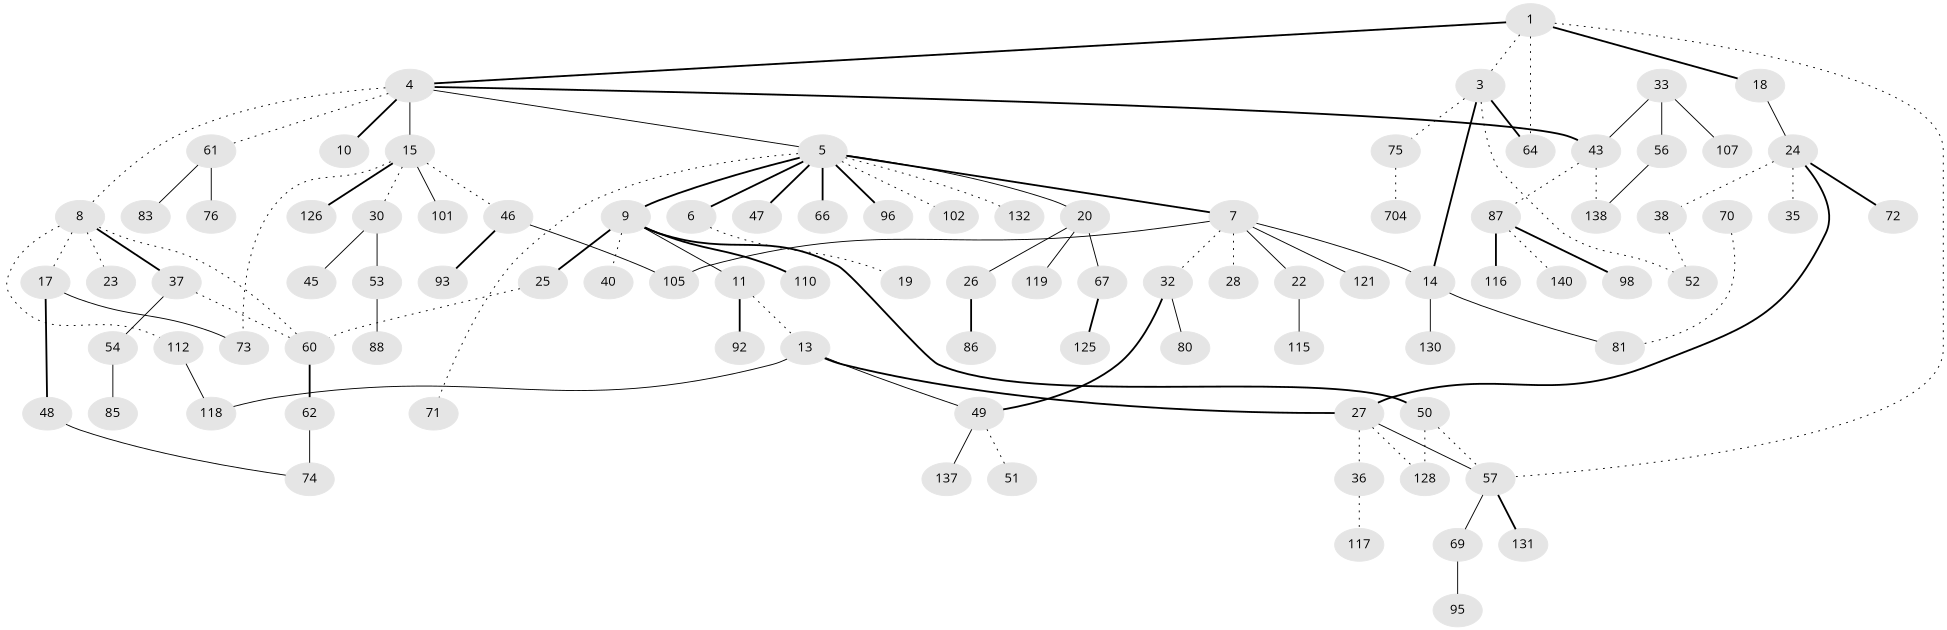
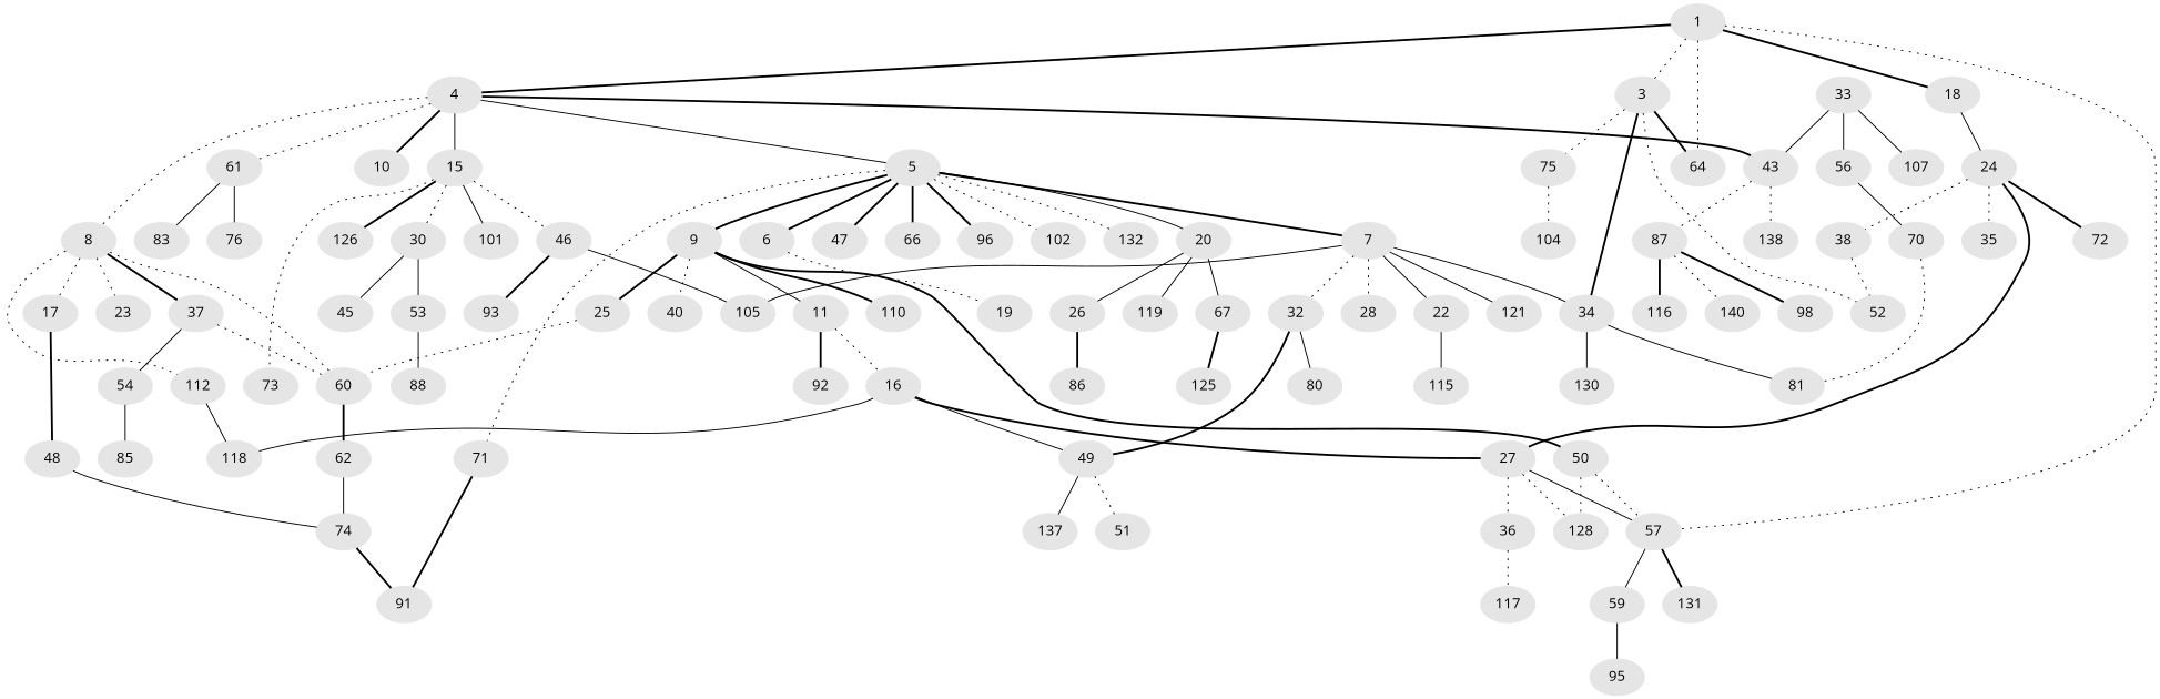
  graph {
    fontname="Open Sans"
    node [color=gray90 fontname="Open Sans" style=filled]
    edge [fontname="Open Sans" style=solid]
    1 [super="+2"]
    3 [super="+21"]
    4
    18 [super="+127"]
    57 [super="+59"]
    64
-   34 [super="+65" label=14]
+   34 [super="+65"]
    52 [super="+134"]
    75 [super="+77"]
    5 [super="+12"]
    8 [super="+16"]
    10 [super="+82"]
    15 [super="+29"]
    61 [super="+68"]
    43
    24 [super="+97"]
-   69 [super="+79"]
+   69 [super="+79" label=59]
    131
    81 [super="+108"]
    130
-   104 [label=704]
+   104
    6 [super="+136"]
    7 [super="+103"]
    9 [super="+14"]
    20 [super="+63"]
    47 [super="+109"]
    66
    71 [super="+123"]
    96 [super="+114"]
    102
    132
    17 [super="+55"]
    23 [super="+122"]
    37
    60 [super="+111"]
    112
    30 [super="+31"]
    46 [super="+139"]
    73 [super="+129"]
    101 [super="+124"]
    126
    33 [super="+100"]
    56
    107
    76 [super="+99"]
    83
    19 [super="+113"]
    22 [super="+39"]
    28
    32 [super="+78"]
    105
    121
    11 [super="+89"]
    25 [super="+94"]
    40
    50
    110
    26 [super="+42"]
    67
    119 [super="+133"]
+   91 [super="+120"]
    115
    49
    80
    48
    54 [super="+84"]
    62
    118
-   13 [super="+44"]
+   13 [super="+44" label=16]
    92
    128
    27 [super="+41"]
    36
    51
    137
    45
    53
    93
    74 [super="+88"]
    35 [super="+135"]
    38
    72 [super="+106"]
    86
    125
    117
    n86 [label=88 super="+142"]
    87 [super="+90"]
    138
    70 [super="+141"]
    85
    98
    116
    140
    95
    1 -- 3 [style=dotted]
    1 -- 4 [style=bold]
    1 -- 18 [style=bold]
    1 -- 57 [style=dotted]
    1 -- 64 [style=dotted]
    3 -- 64 [style=bold]
    3 -- 34 [style=bold]
    3 -- 52 [style=dotted]
    3 -- 75 [style=dotted]
    4 -- 5
    4 -- 8 [style=dotted]
    4 -- 10 [style=bold]
    4 -- 15
    4 -- 61 [style=dotted]
    4 -- 43 [style=bold]
    18 -- 24
    57 -- 69
    57 -- 131 [style=bold]
    34 -- 81
    34 -- 130
    75 -- 104 [style=dotted]
    5 -- 6 [style=bold]
    5 -- 7 [style=bold]
    5 -- 9 [style=bold]
    5 -- 20
    5 -- 47 [style=bold]
    5 -- 66 [style=bold]
    5 -- 71 [style=dotted]
    5 -- 96 [style=bold]
    5 -- 102 [style=dotted]
    5 -- 132 [style=dotted]
    8 -- 17 [style=dotted]
    8 -- 23 [style=dotted]
    8 -- 37 [style=bold]
    8 -- 60 [style=dotted]
    8 -- 112 [style=dotted]
    15 -- 30 [style=dotted]
    15 -- 46 [style=dotted]
    15 -- 73 [style=dotted]
    15 -- 101
    15 -- 126 [style=bold]
    61 -- 76
    61 -- 83
    43 -- 87 [style=dotted]
    43 -- 138 [style=dotted]
    24 -- 27 [style=bold]
    24 -- 35 [style=dotted]
    24 -- 38 [style=dotted]
    24 -- 72 [style=bold]
    69 -- 95
    6 -- 19 [style=dotted]
    7 -- 34
    7 -- 22
    7 -- 28 [style=dotted]
    7 -- 32 [style=dotted]
    7 -- 105
    7 -- 121
    9 -- 11
    9 -- 25 [style=bold]
    9 -- 40 [style=dotted]
    9 -- 50 [style=bold]
    9 -- 110 [style=bold]
    20 -- 26
    20 -- 67
    20 -- 119
-   17 -- 73
+   71 -- 91 [style=bold]
    17 -- 48 [style=bold]
    37 -- 60 [style=dotted]
    37 -- 54
    60 -- 62 [style=bold]
    112 -- 118
    30 -- 45
    30 -- 53
    46 -- 105
    46 -- 93 [style=bold]
    33 -- 43
    33 -- 56
    33 -- 107
-   56 -- 138
+   56 -- 70
    22 -- 115
    32 -- 49 [style=bold]
    32 -- 80
    11 -- 13 [style=dotted]
    11 -- 92 [style=bold]
    25 -- 60 [style=dotted]
    50 -- 57 [style=dotted]
    50 -- 128 [style=dotted]
    26 -- 86 [style=bold]
    67 -- 125 [style=bold]
    49 -- 51 [style=dotted]
    49 -- 137
    48 -- 74
    54 -- 85
    62 -- 74
    13 -- 49
    13 -- 118
    13 -- 27 [style=bold]
    27 -- 57
    27 -- 128 [style=dotted]
    27 -- 36 [style=dotted weight=2]
    36 -- 117 [style=dotted]
    53 -- n86
+   74 -- 91 [style=bold]
    38 -- 52 [style=dotted]
    87 -- 98 [style=bold]
    87 -- 116 [style=bold]
    87 -- 140 [style=dotted]
    70 -- 81 [style=dotted]
  }
